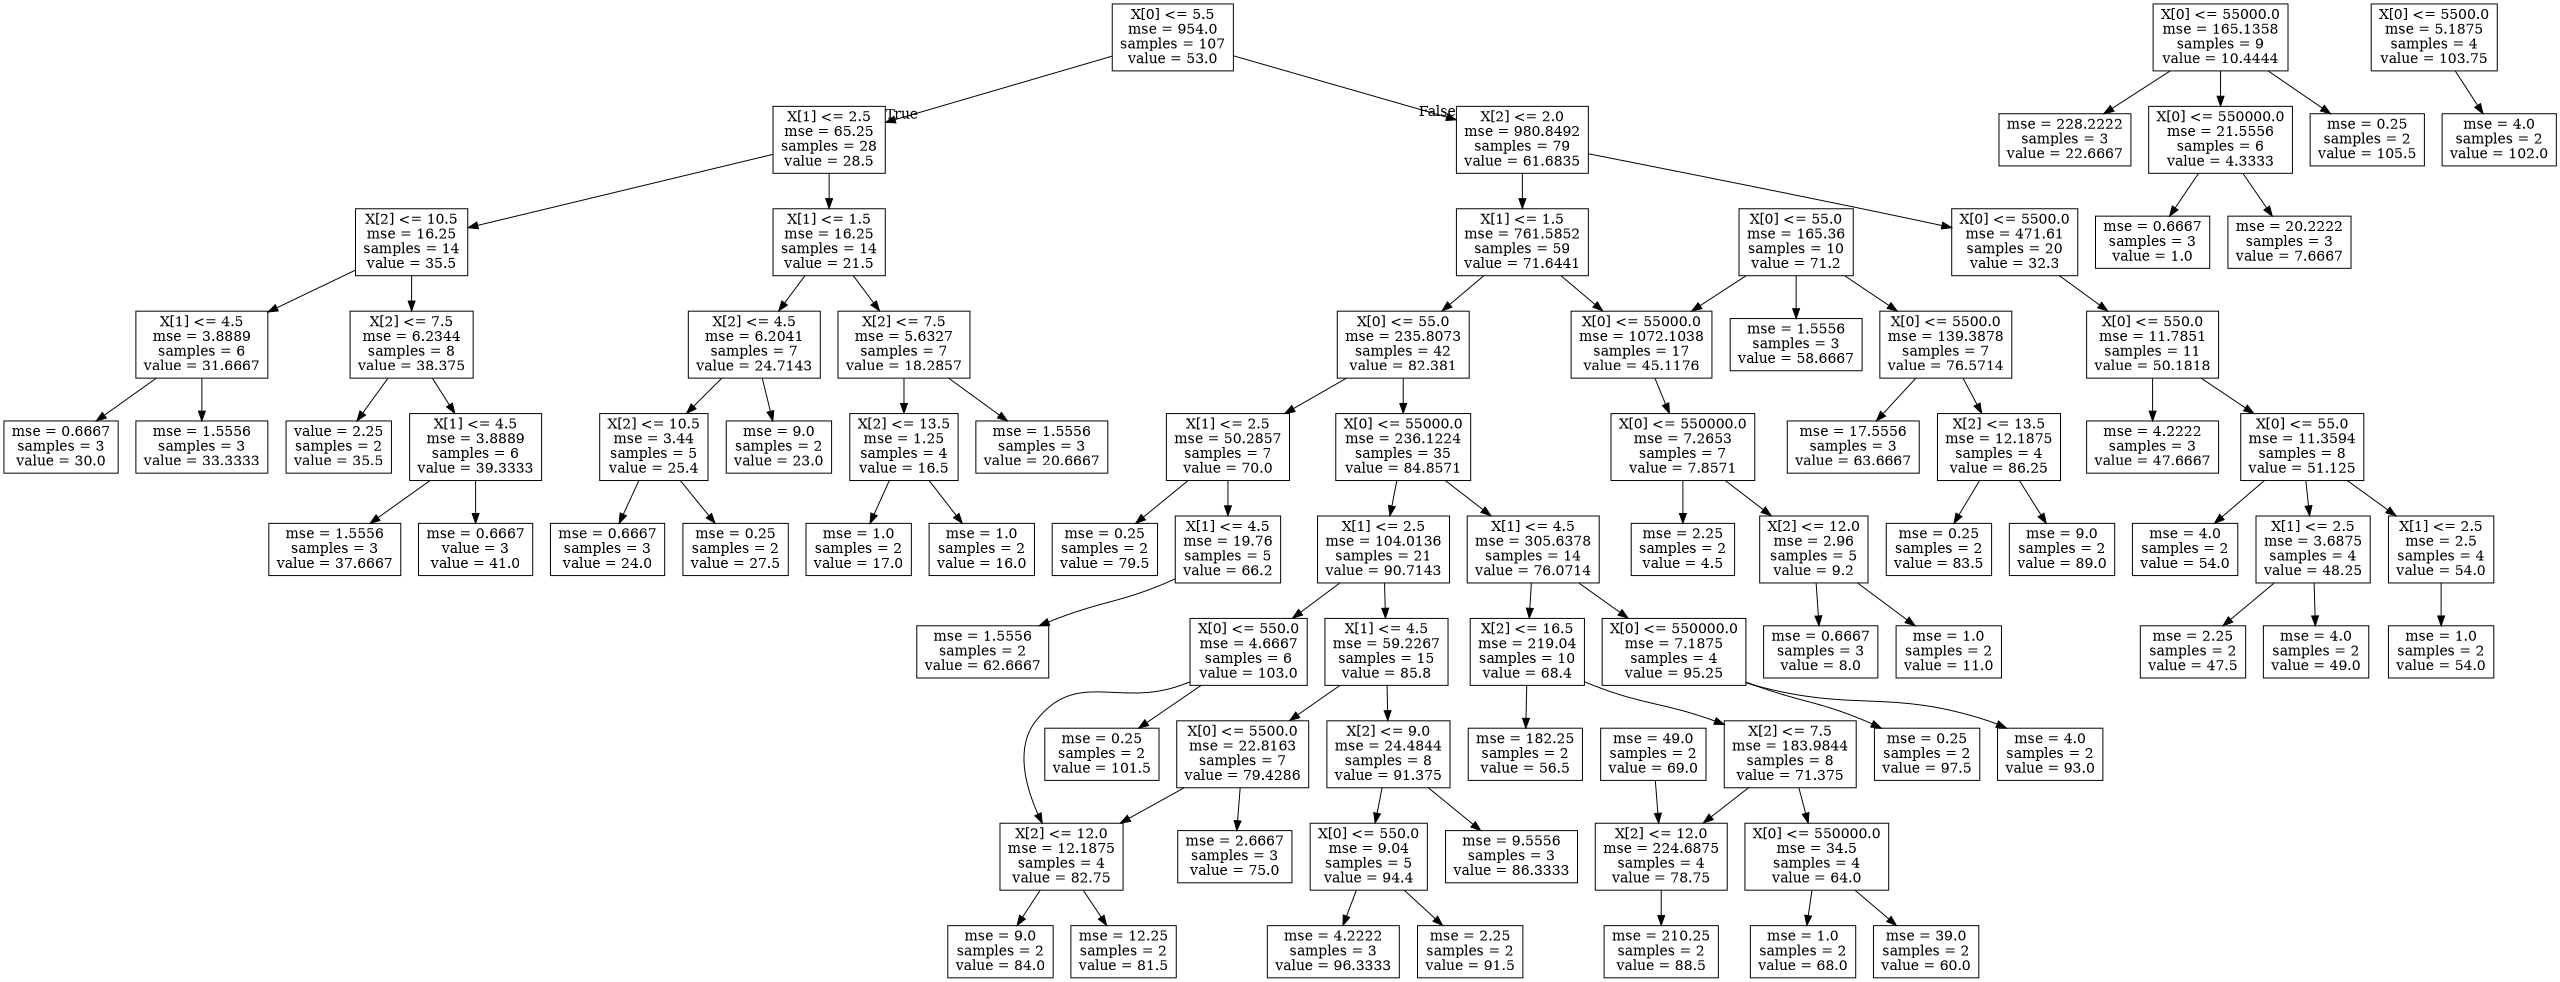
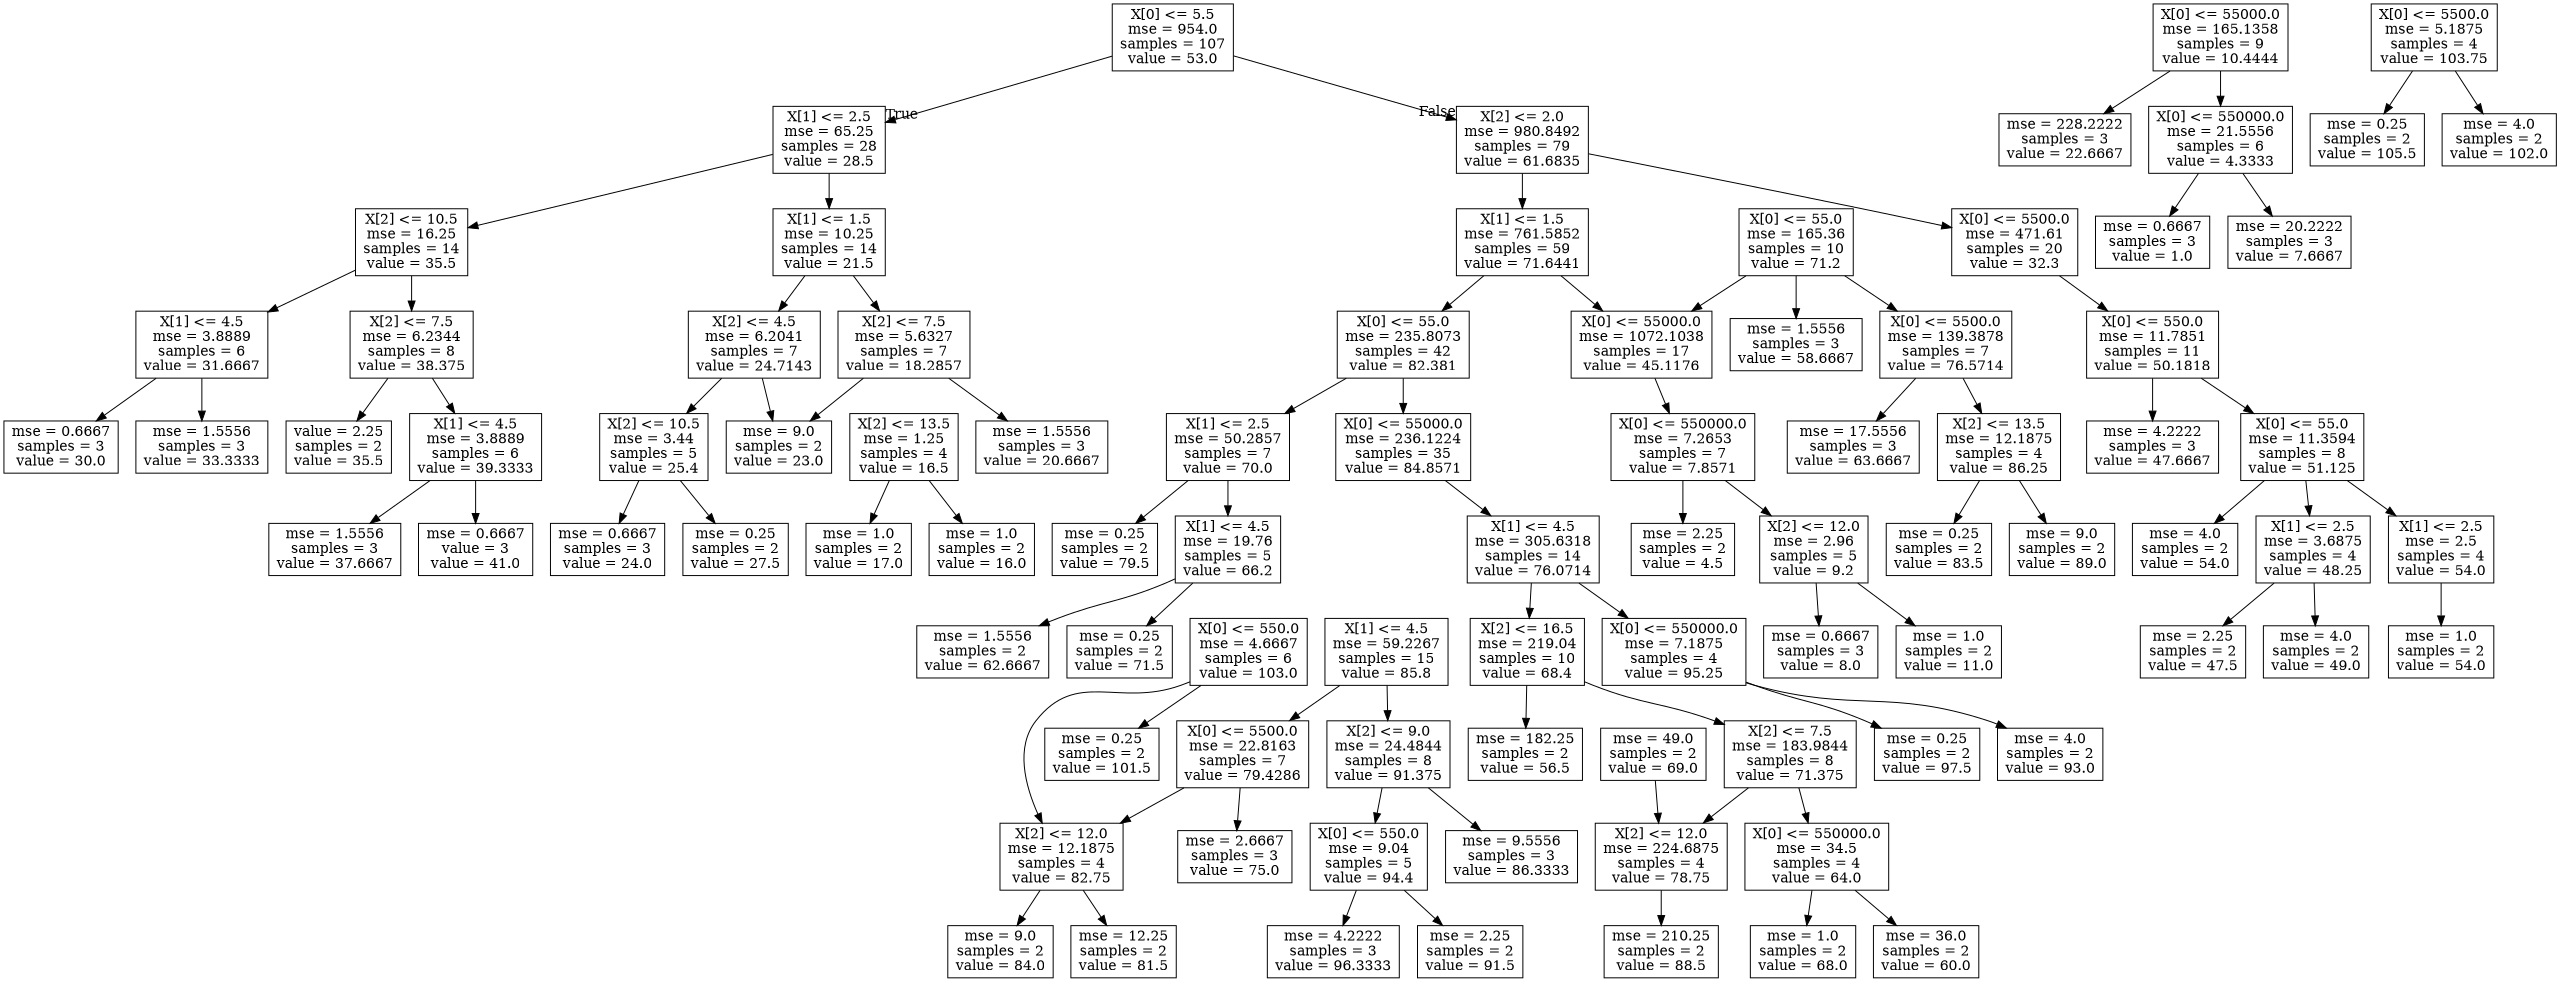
  digraph {
    node [shape=box]
    n1 [label="X[0] <= 5.5\nmse = 954.0\nsamples = 107\nvalue = 53.0"]
    n2 [label="X[1] <= 2.5\nmse = 65.25\nsamples = 28\nvalue = 28.5"]
    n3 [label="X[2] <= 2.0\nmse = 980.8492\nsamples = 79\nvalue = 61.6835"]
-   n4 [label="X[1] <= 1.5\nmse = 16.25\nsamples = 14\nvalue = 21.5"]
+   n4 [label="X[1] <= 1.5\nmse = 10.25\nsamples = 14\nvalue = 21.5"]
    n5 [label="X[2] <= 10.5\nmse = 16.25\nsamples = 14\nvalue = 35.5"]
    n6 [label="X[0] <= 5500.0\nmse = 471.61\nsamples = 20\nvalue = 32.3"]
    n7 [label="X[1] <= 1.5\nmse = 761.5852\nsamples = 59\nvalue = 71.6441"]
    n8 [label="X[2] <= 7.5\nmse = 5.6327\nsamples = 7\nvalue = 18.2857"]
    n9 [label="X[2] <= 4.5\nmse = 6.2041\nsamples = 7\nvalue = 24.7143"]
    n10 [label="X[2] <= 7.5\nmse = 6.2344\nsamples = 8\nvalue = 38.375"]
    n11 [label="X[1] <= 4.5\nmse = 3.8889\nsamples = 6\nvalue = 31.6667"]
    n12 [label="mse = 1.5556\nsamples = 3\nvalue = 20.6667"]
    n13 [label="X[2] <= 13.5\nmse = 1.25\nsamples = 4\nvalue = 16.5"]
    n14 [label="mse = 9.0\nsamples = 2\nvalue = 23.0"]
    n15 [label="X[2] <= 10.5\nmse = 3.44\nsamples = 5\nvalue = 25.4"]
    n16 [label="mse = 1.0\nsamples = 2\nvalue = 16.0"]
    n17 [label="mse = 1.0\nsamples = 2\nvalue = 17.0"]
    n18 [label="mse = 0.25\nsamples = 2\nvalue = 27.5"]
    n19 [label="mse = 0.6667\nsamples = 3\nvalue = 24.0"]
    n20 [label="X[1] <= 4.5\nmse = 3.8889\nsamples = 6\nvalue = 39.3333"]
    n21 [label="value = 2.25\nsamples = 2\nvalue = 35.5"]
    n22 [label="mse = 1.5556\nsamples = 3\nvalue = 33.3333"]
    n23 [label="mse = 0.6667\nsamples = 3\nvalue = 30.0"]
    n24 [label="mse = 0.6667\nvalue = 3\nvalue = 41.0"]
    n25 [label="mse = 1.5556\nsamples = 3\nvalue = 37.6667"]
    n26 [label="X[0] <= 550.0\nmse = 11.7851\nsamples = 11\nvalue = 50.1818"]
    n27 [label="X[0] <= 55000.0\nmse = 1072.1038\nsamples = 17\nvalue = 45.1176"]
    n28 [label="X[0] <= 55.0\nmse = 235.8073\nsamples = 42\nvalue = 82.381"]
    n29 [label="X[0] <= 55.0\nmse = 11.3594\nsamples = 8\nvalue = 51.125"]
    n30 [label="mse = 4.2222\nsamples = 3\nvalue = 47.6667"]
    n31 [label="X[0] <= 55000.0\nmse = 165.1358\nsamples = 9\nvalue = 10.4444"]
    n32 [label="mse = 228.2222\nsamples = 3\nvalue = 22.6667"]
    n33 [label="X[0] <= 550000.0\nmse = 21.5556\nsamples = 6\nvalue = 4.3333"]
    n34 [label="X[1] <= 2.5\nmse = 3.6875\nsamples = 4\nvalue = 48.25"]
    n35 [label="X[1] <= 2.5\nmse = 2.5\nsamples = 4\nvalue = 54.0"]
    n36 [label="mse = 4.0\nsamples = 2\nvalue = 54.0"]
    n37 [label="mse = 4.0\nsamples = 2\nvalue = 49.0"]
    n38 [label="mse = 2.25\nsamples = 2\nvalue = 47.5"]
    n39 [label="mse = 1.0\nsamples = 2\nvalue = 54.0"]
    n40 [label="mse = 0.6667\nsamples = 3\nvalue = 1.0"]
    n41 [label="mse = 20.2222\nsamples = 3\nvalue = 7.6667"]
    n42 [label="X[0] <= 550000.0\nmse = 7.2653\nsamples = 7\nvalue = 7.8571"]
    n43 [label="X[1] <= 2.5\nmse = 50.2857\nsamples = 7\nvalue = 70.0"]
    n44 [label="X[0] <= 55000.0\nmse = 236.1224\nsamples = 35\nvalue = 84.8571"]
    n45 [label="X[0] <= 55.0\nmse = 165.36\nsamples = 10\nvalue = 71.2"]
    n46 [label="mse = 1.5556\nsamples = 3\nvalue = 58.6667"]
    n47 [label="X[0] <= 5500.0\nmse = 139.3878\nsamples = 7\nvalue = 76.5714"]
    n48 [label="mse = 2.25\nsamples = 2\nvalue = 4.5"]
    n49 [label="X[2] <= 12.0\nmse = 2.96\nsamples = 5\nvalue = 9.2"]
    n50 [label="X[2] <= 13.5\nmse = 12.1875\nsamples = 4\nvalue = 86.25"]
    n51 [label="mse = 17.5556\nsamples = 3\nvalue = 63.6667"]
    n52 [label="mse = 0.25\nsamples = 2\nvalue = 83.5"]
    n53 [label="mse = 9.0\nsamples = 2\nvalue = 89.0"]
    n54 [label="mse = 0.6667\nsamples = 3\nvalue = 8.0"]
    n55 [label="mse = 1.0\nsamples = 2\nvalue = 11.0"]
    n56 [label="mse = 0.25\nsamples = 2\nvalue = 79.5"]
    n57 [label="X[1] <= 4.5\nmse = 19.76\nsamples = 5\nvalue = 66.2"]
-   n58 [label="X[1] <= 2.5\nmse = 104.0136\nsamples = 21\nvalue = 90.7143"]
-   n59 [label="X[1] <= 4.5\nmse = 305.6378\nsamples = 14\nvalue = 76.0714"]
+   n59 [label="X[1] <= 4.5\nmse = 305.6318\nsamples = 14\nvalue = 76.0714"]
    n60 [label="mse = 1.5556\nsamples = 2\nvalue = 62.6667"]
+   n61 [label="mse = 0.25\nsamples = 2\nvalue = 71.5"]
    n62 [label="X[0] <= 550.0\nmse = 4.6667\nsamples = 6\nvalue = 103.0"]
    n63 [label="X[1] <= 4.5\nmse = 59.2267\nsamples = 15\nvalue = 85.8"]
    n64 [label="X[2] <= 16.5\nmse = 219.04\nsamples = 10\nvalue = 68.4"]
    n65 [label="X[0] <= 550000.0\nmse = 7.1875\nsamples = 4\nvalue = 95.25"]
    n66 [label="mse = 0.25\nsamples = 2\nvalue = 101.5"]
    n67 [label="X[2] <= 12.0\nmse = 12.1875\nsamples = 4\nvalue = 82.75"]
    n68 [label="X[0] <= 5500.0\nmse = 22.8163\nsamples = 7\nvalue = 79.4286"]
    n69 [label="X[2] <= 9.0\nmse = 24.4844\nsamples = 8\nvalue = 91.375"]
    n70 [label="X[0] <= 5500.0\nmse = 5.1875\nsamples = 4\nvalue = 103.75"]
    n71 [label="mse = 0.25\nsamples = 2\nvalue = 105.5"]
    n72 [label="mse = 4.0\nsamples = 2\nvalue = 102.0"]
    n73 [label="mse = 2.6667\nsamples = 3\nvalue = 75.0"]
    n74 [label="mse = 9.5556\nsamples = 3\nvalue = 86.3333"]
    n75 [label="X[0] <= 550.0\nmse = 9.04\nsamples = 5\nvalue = 94.4"]
    n76 [label="mse = 12.25\nsamples = 2\nvalue = 81.5"]
    n77 [label="mse = 9.0\nsamples = 2\nvalue = 84.0"]
    n78 [label="mse = 2.25\nsamples = 2\nvalue = 91.5"]
    n79 [label="mse = 4.2222\nsamples = 3\nvalue = 96.3333"]
    n80 [label="X[2] <= 7.5\nmse = 183.9844\nsamples = 8\nvalue = 71.375"]
    n81 [label="mse = 182.25\nsamples = 2\nvalue = 56.5"]
    n82 [label="mse = 4.0\nsamples = 2\nvalue = 93.0"]
    n83 [label="mse = 0.25\nsamples = 2\nvalue = 97.5"]
    n84 [label="X[0] <= 550000.0\nmse = 34.5\nsamples = 4\nvalue = 64.0"]
    n85 [label="X[2] <= 12.0\nmse = 224.6875\nsamples = 4\nvalue = 78.75"]
-   n86 [label="mse = 39.0\nsamples = 2\nvalue = 60.0"]
+   n86 [label="mse = 36.0\nsamples = 2\nvalue = 60.0"]
    n87 [label="mse = 1.0\nsamples = 2\nvalue = 68.0"]
    n88 [label="mse = 210.25\nsamples = 2\nvalue = 88.5"]
    n89 [label="mse = 49.0\nsamples = 2\nvalue = 69.0"]
    n1 -> n2 [headlabel=True labelangle=45 labeldistance=2.5]
    n1 -> n3 [headlabel=False labelangle=-45 labeldistance=2.5]
    n2 -> n4
    n2 -> n5
    n3 -> n6
    n3 -> n7
    n4 -> n8
    n4 -> n9
    n5 -> n10
    n5 -> n11
    n6 -> n26
    n7 -> n27
    n7 -> n28
    n8 -> n12
-   n8 -> n13
+   n8 -> n14
    n9 -> n14
    n9 -> n15
    n10 -> n20
    n10 -> n21
    n11 -> n22
    n11 -> n23
    n13 -> n16
    n13 -> n17
    n15 -> n18
    n15 -> n19
    n20 -> n24
    n20 -> n25
    n26 -> n29
    n26 -> n30
    n27 -> n42
    n28 -> n43
    n28 -> n44
    n29 -> n34
    n29 -> n35
    n29 -> n36
    n31 -> n32
    n31 -> n33
    n33 -> n40
    n33 -> n41
    n34 -> n37
    n34 -> n38
    n35 -> n39
    n42 -> n48
    n42 -> n49
    n43 -> n56
    n43 -> n57
-   n44 -> n58
    n44 -> n59
    n45 -> n27
    n45 -> n46
    n45 -> n47
    n47 -> n50
    n47 -> n51
    n49 -> n54
    n49 -> n55
    n50 -> n52
    n50 -> n53
    n57 -> n60
-   n58 -> n62
-   n58 -> n63
+   n57 -> n61
    n59 -> n64
    n59 -> n65
    n62 -> n66
    n62 -> n67
    n63 -> n68
    n63 -> n69
    n64 -> n80
    n64 -> n81
    n65 -> n82
    n65 -> n83
    n67 -> n76
    n67 -> n77
    n68 -> n67
    n68 -> n73
    n69 -> n74
    n69 -> n75
-   n31 -> n71
+   n70 -> n71
    n70 -> n72
    n75 -> n78
    n75 -> n79
    n80 -> n84
    n80 -> n85
    n84 -> n86
    n84 -> n87
    n85 -> n88
    n89 -> n85
  }
